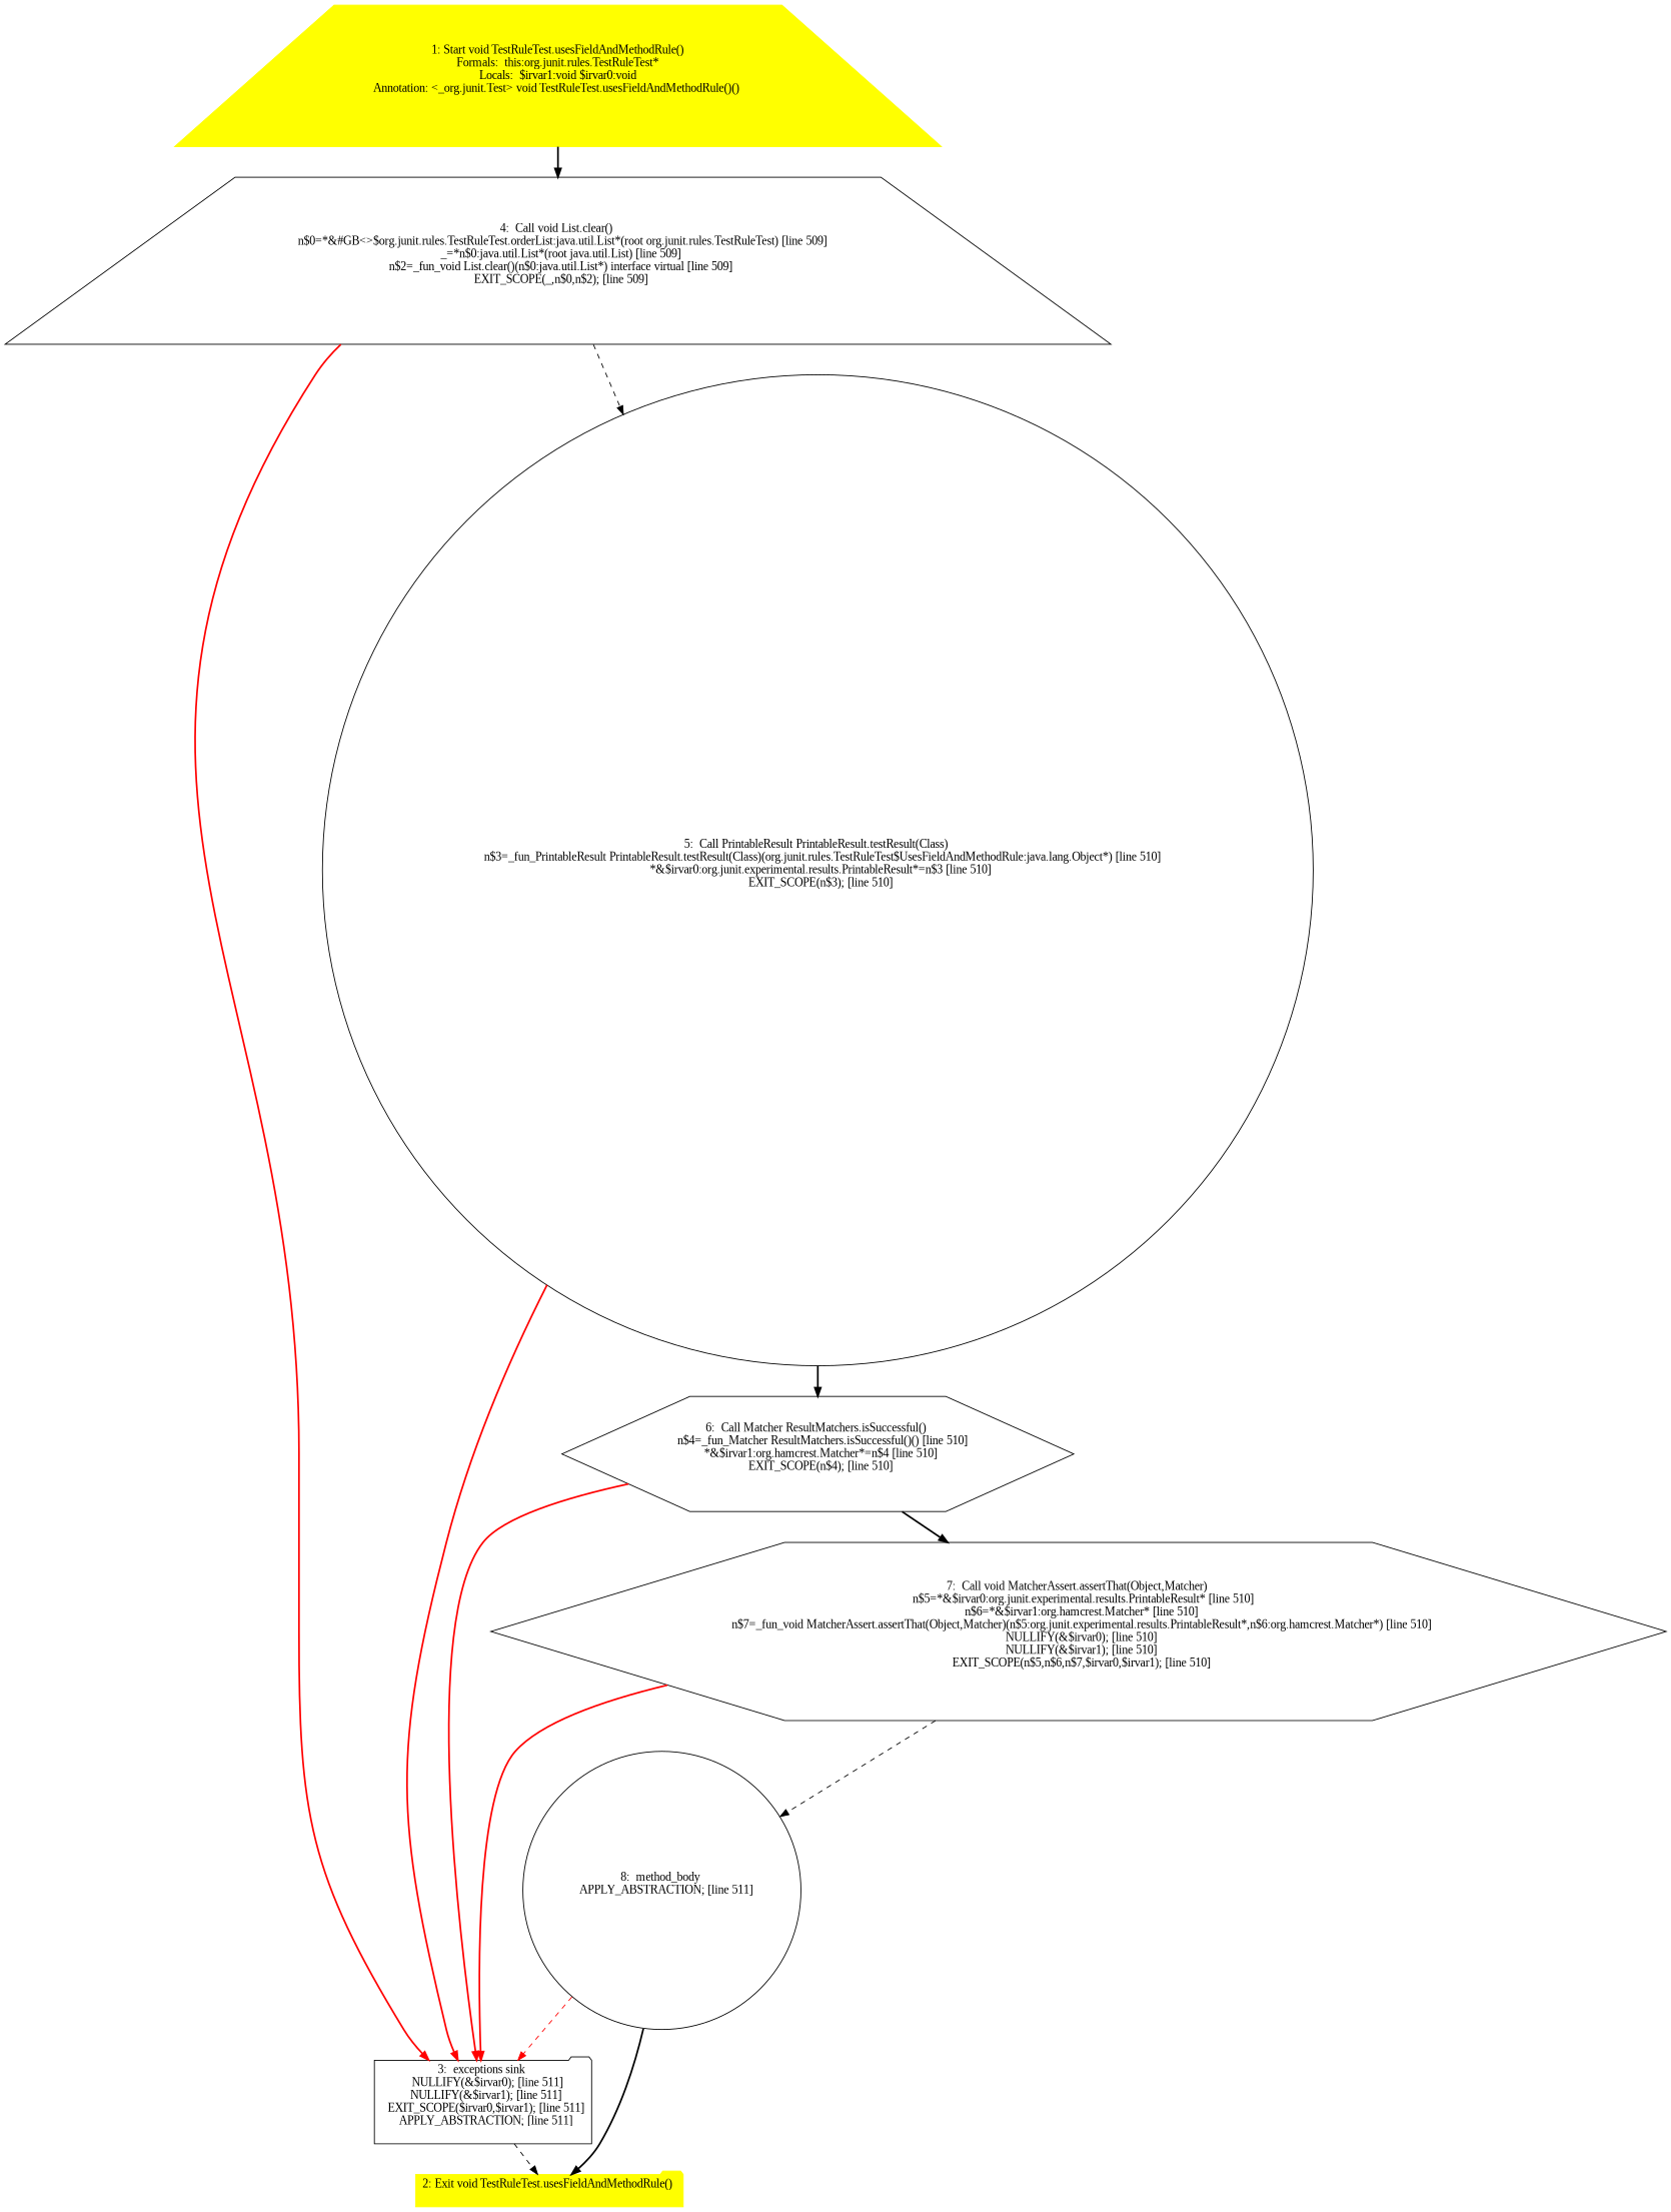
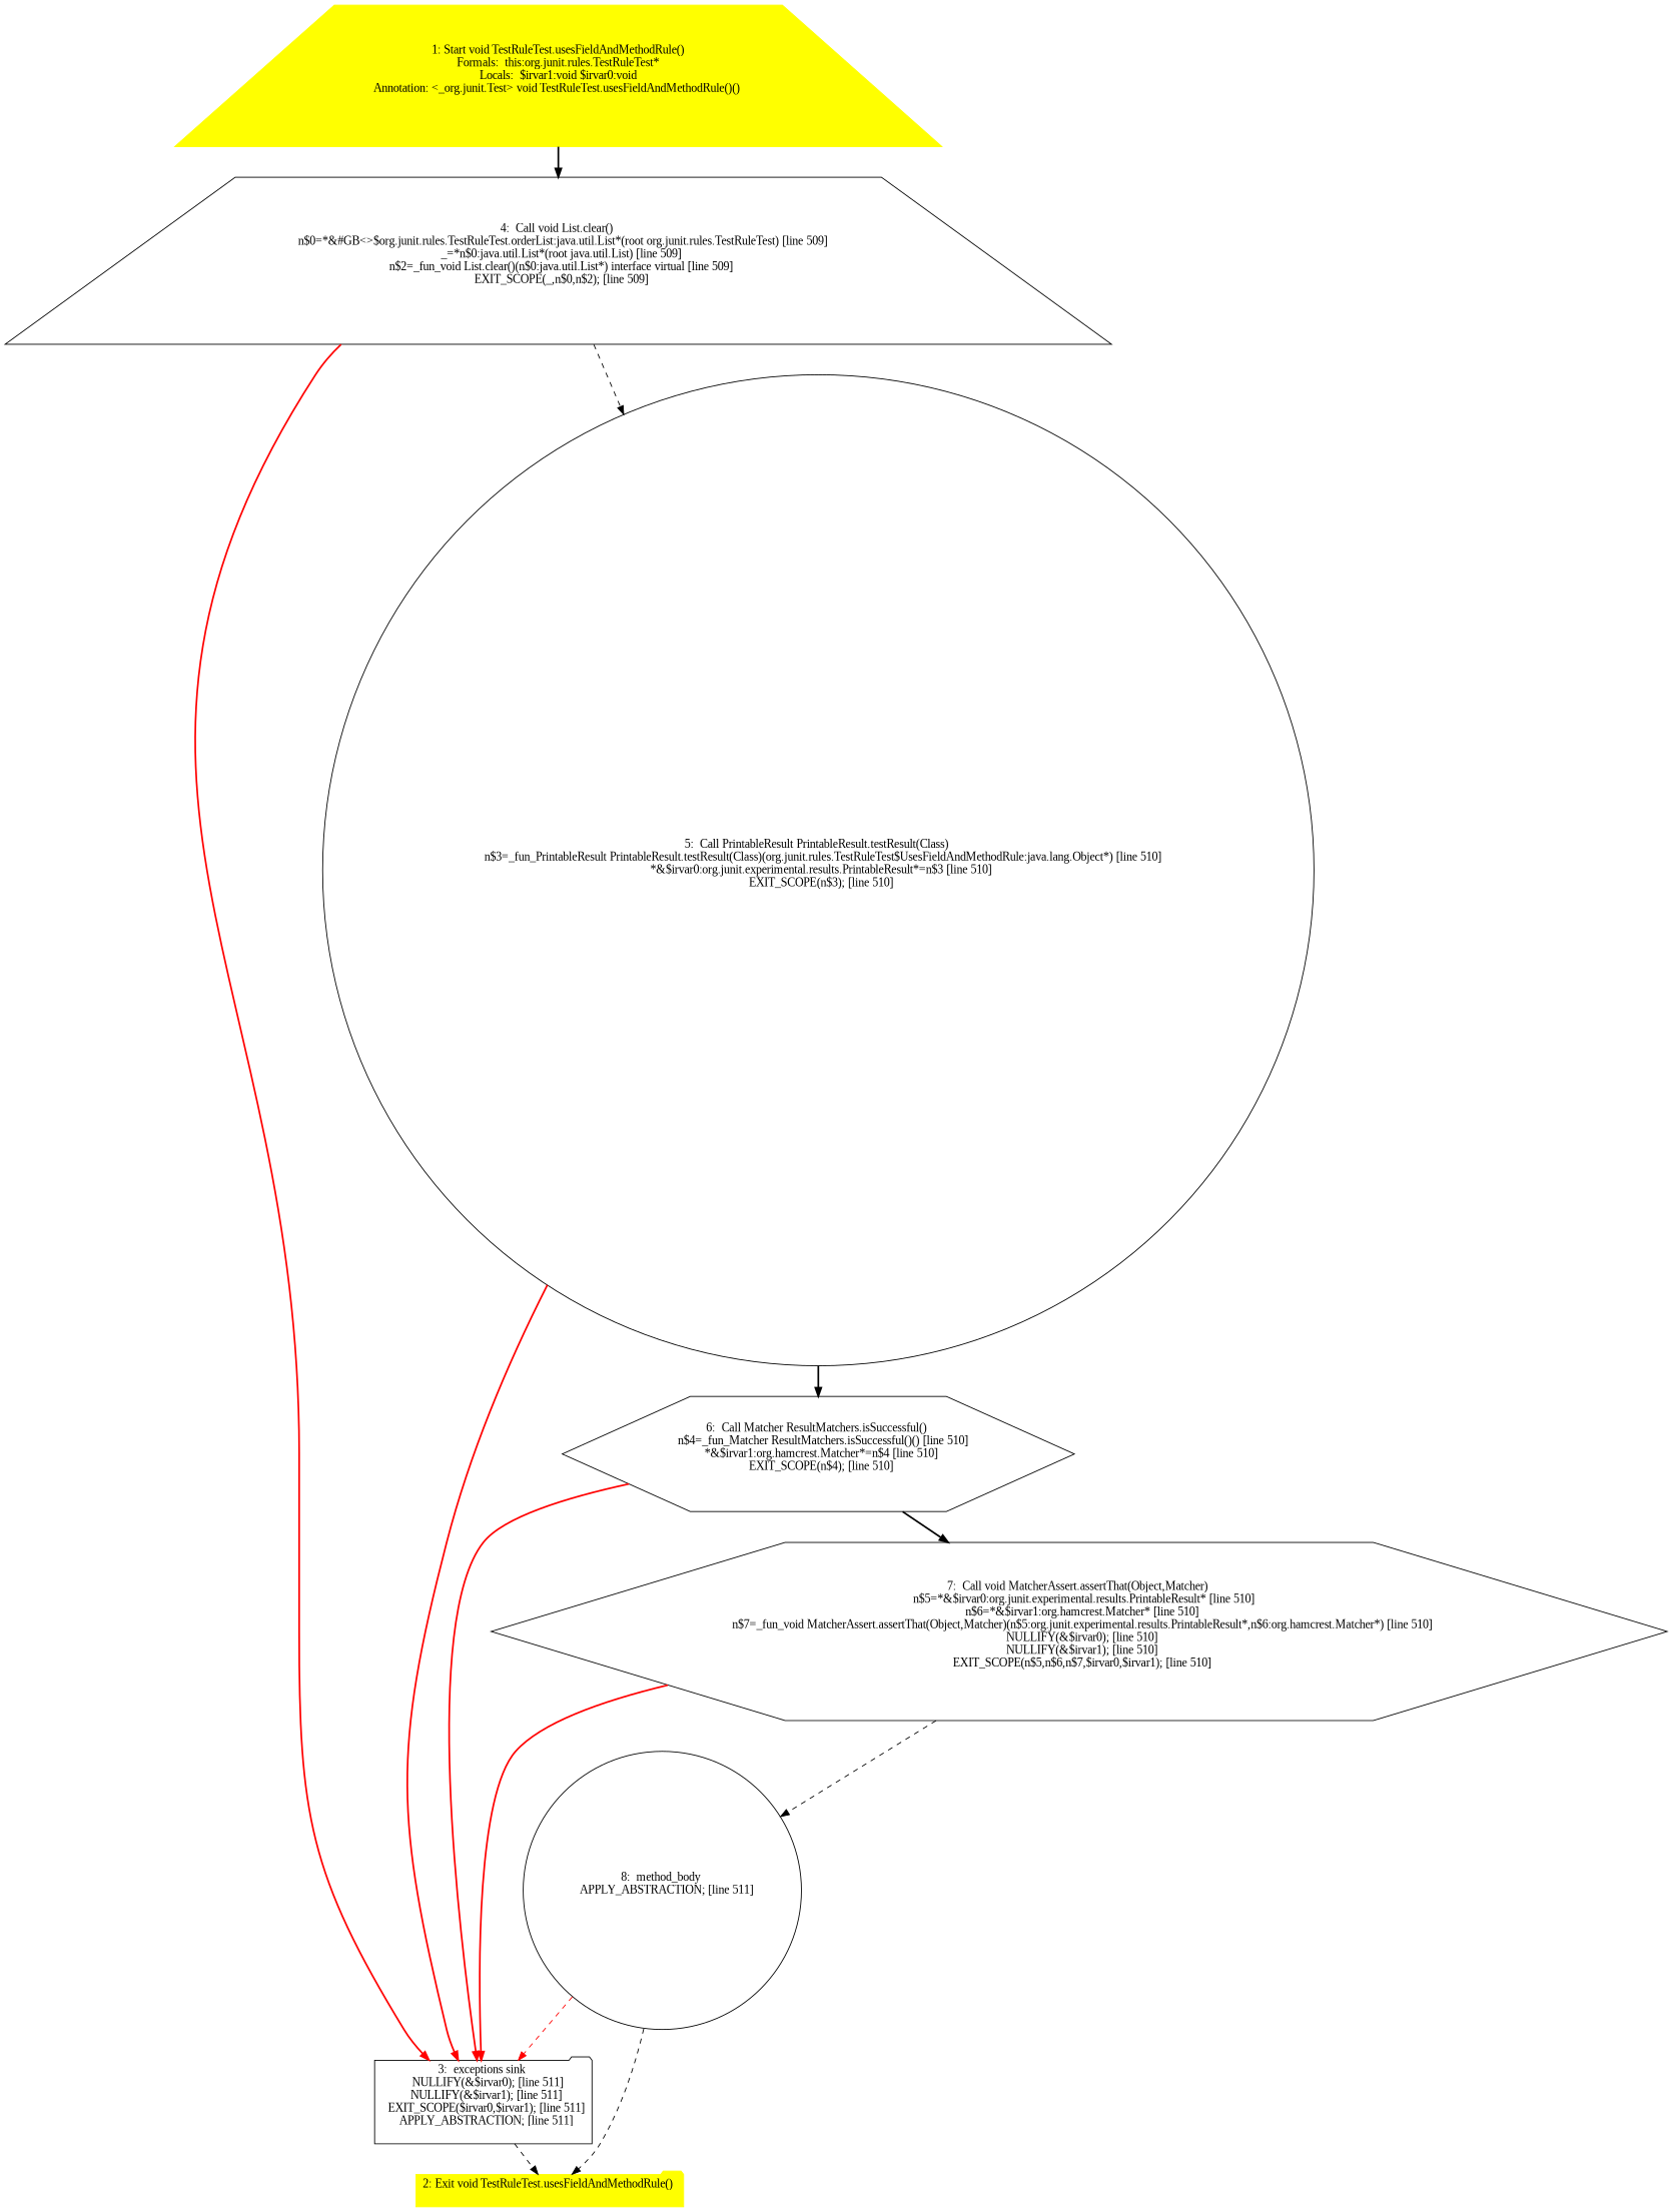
  digraph {
    fontname="Liberation Serif"
    node [shape=trapezium fontname="Liberation Serif"]
    edge [style=bold fontname="Liberation Serif"]
    n1 [color=yellow label="1: Start void TestRuleTest.usesFieldAndMethodRule()\nFormals:  this:org.junit.rules.TestRuleTest*\nLocals:  $irvar1:void $irvar0:void\nAnnotation: <_org.junit.Test> void TestRuleTest.usesFieldAndMethodRule()() \n  " style=filled]
    n2 [label="4:  Call void List.clear() \n   n$0=*&#GB<>$org.junit.rules.TestRuleTest.orderList:java.util.List*(root org.junit.rules.TestRuleTest) [line 509]\n  _=*n$0:java.util.List*(root java.util.List) [line 509]\n  n$2=_fun_void List.clear()(n$0:java.util.List*) interface virtual [line 509]\n  EXIT_SCOPE(_,n$0,n$2); [line 509]\n "]
    n3 [label="3:  exceptions sink \n   NULLIFY(&$irvar0); [line 511]\n  NULLIFY(&$irvar1); [line 511]\n  EXIT_SCOPE($irvar0,$irvar1); [line 511]\n  APPLY_ABSTRACTION; [line 511]\n " shape=folder]
    n4 [label="5:  Call PrintableResult PrintableResult.testResult(Class) \n   n$3=_fun_PrintableResult PrintableResult.testResult(Class)(org.junit.rules.TestRuleTest$UsesFieldAndMethodRule:java.lang.Object*) [line 510]\n  *&$irvar0:org.junit.experimental.results.PrintableResult*=n$3 [line 510]\n  EXIT_SCOPE(n$3); [line 510]\n " shape=circle]
    n5 [color=yellow label="2: Exit void TestRuleTest.usesFieldAndMethodRule() \n  " style=filled shape=folder]
    n6 [label="6:  Call Matcher ResultMatchers.isSuccessful() \n   n$4=_fun_Matcher ResultMatchers.isSuccessful()() [line 510]\n  *&$irvar1:org.hamcrest.Matcher*=n$4 [line 510]\n  EXIT_SCOPE(n$4); [line 510]\n " shape=hexagon]
    n7 [label="7:  Call void MatcherAssert.assertThat(Object,Matcher) \n   n$5=*&$irvar0:org.junit.experimental.results.PrintableResult* [line 510]\n  n$6=*&$irvar1:org.hamcrest.Matcher* [line 510]\n  n$7=_fun_void MatcherAssert.assertThat(Object,Matcher)(n$5:org.junit.experimental.results.PrintableResult*,n$6:org.hamcrest.Matcher*) [line 510]\n  NULLIFY(&$irvar0); [line 510]\n  NULLIFY(&$irvar1); [line 510]\n  EXIT_SCOPE(n$5,n$6,n$7,$irvar0,$irvar1); [line 510]\n " shape=hexagon]
    n8 [label="8:  method_body \n   APPLY_ABSTRACTION; [line 511]\n " shape=circle]
    n1 -> n2
    n2 -> n3 [color=red]
    n2 -> n4 [style=dashed]
    n3 -> n5 [style=dashed]
    n4 -> n3 [color=red]
    n4 -> n6
    n6 -> n3 [color=red]
    n6 -> n7
    n7 -> n3 [color=red]
    n7 -> n8 [style=dashed]
    n8 -> n3 [color=red style=dashed]
-   n8 -> n5
+   n8 -> n5 [style=dashed]
  }
